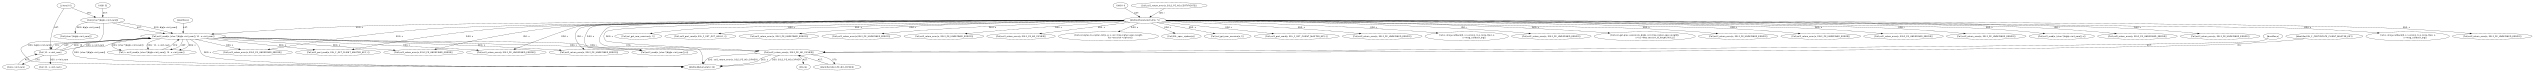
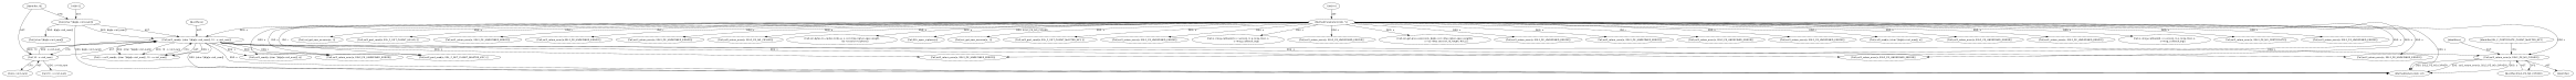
  digraph {
    fontname=Roboto
    node [fontname=Roboto]
    edge [fontname=Roboto]
    n1 [label="(Call,ssl2_return_error(s, SSL2_PE_NO_CIPHER))"]
    n2 [label="(Identifier,SSL2_PE_NO_CIPHER)"]
    n3 [label="(MethodReturn,static int)"]
-   n4 [label="(Block,)"]
+   n4 [label="(Identifier,)"]
    n5 [label="(Call,ssl2_read(s, (char *)&(p[s->init_num]), 10 - s->init_num))"]
    n6 [label="(Call,10 - s->init_num)"]
    n7 [label="(Call,ssl2_return_error(s, SSL2_PE_UNDEFINED_ERROR))"]
    n8 [label="(Call,ssl2_return_error(s, SSL2_PE_UNDEFINED_ERROR))"]
    n9 [label="(Call,ssl2_return_error(s, SSL2_PE_UNDEFINED_ERROR))"]
    n10 [label="(Call,i = ssl2_read(s, (char *)&(p[s->init_num]), 10 - s->init_num))"]
    n11 [label="(Call,ssl2_read(s, (char *)&(p[s->init_num]), n))"]
    n12 [label="(Call,ssl2_return_error(s, SSL2_PE_UNDEFINED_ERROR))"]
    n13 [label="(Call,ssl2_part_read(s, SSL_F_GET_CLIENT_MASTER_KEY, i))"]
    n14 [label="(Call,10 - s->init_num)"]
    n15 [label="(Call,s->init_num)"]
    n16 [label="(MethodParameterIn,SSL *s)"]
    n17 [label="(Call,ssl_get_new_session(s, 1))"]
-   n18 [label="(Call,ssl2_part_read(s, SSL_F_GET_GET_HELLO, i))"]
+   n18 [label="(Call,ssl2_part_read(s, SSL_F_GET_CLIENT_HELLO, i))"]
    n19 [label="(Call,ssl2_return_error(s, SSL2_PE_UNDEFINED_ERROR))"]
    n20 [label="(Call,ssl2_return_error(s,SSL2_PE_UNDEFINED_ERROR))"]
    n21 [label="(Call,ssl2_return_error(s, SSL2_PE_UNDEFINED_ERROR))"]
    n22 [label="(Call,ssl2_return_error(s, SSL2_PE_NO_CIPHER))"]
    n23 [label="(Call,ssl_bytes_to_cipher_list(s, p, s->s2->tmp.cipher_spec_length,\n                                      &s->session->ciphers))"]
    n24 [label="(Call,SSL_spec_ciphers(s))"]
    n25 [label="(Call,ssl_get_new_session(s, 1))"]
    n26 [label="(Call,ssl2_part_read(s, SSL_F_GET_CLIENT_MASTER_KEY, i))"]
    n27 [label="(Call,ssl2_return_error(s, SSL2_PE_UNDEFINED_ERROR))"]
    n28 [label="(Call,s->msg_callback(0, s->version, 0, p, (size_t)len, s,\n                        s->msg_callback_arg))"]
    n29 [label="(Call,ssl2_return_error(s, SSL2_PE_UNDEFINED_ERROR))"]
    n30 [label="(Call,ssl_get_prev_session(s, &(p[s->s2->tmp.cipher_spec_length]),\n                                 s->s2->tmp.session_id_length, NULL))"]
    n31 [label="(Call,ssl2_return_error(s, SSL2_PE_UNDEFINED_ERROR))"]
    n32 [label="(Call,ssl2_return_error(s, SSL2_PE_UNDEFINED_ERROR))"]
    n33 [label="(Call,ssl2_return_error(s, SSL2_PE_UNDEFINED_ERROR))"]
    n34 [label="(Call,ssl2_return_error(s, SSL2_PE_UNDEFINED_ERROR))"]
    n35 [label="(Call,ssl2_read(s, (char *)&(p[s->init_num]), n))"]
    n36 [label="(Call,ssl2_return_error(s, SSL2_PE_UNDEFINED_ERROR))"]
    n37 [label="(Call,ssl2_return_error(s, SSL2_PE_UNDEFINED_ERROR))"]
    n38 [label="(Call,s->msg_callback(0, s->version, 0, p, (size_t)len, s,\n                        s->msg_callback_arg))"]
    n39 [label="(Call,ssl2_return_error(s, SSL2_PE_NO_CERTIFICATE))"]
    n40 [label="(Call,ssl2_return_error(s, SSL2_PE_UNDEFINED_ERROR))"]
    1000118
    n42 [label="(Call,(char *)&(p[s->init_num]))"]
    n43 [label="(Call,(char *)&(p[s->init_num]))"]
    n44 [label="(Identifier,s)"]
    n45 [label="(Identifier,SSL_F_CERTIFICATE_CLIENT_MASTER_KEY)"]
-   n46 [label="(Literal,10)"]
+   n46 [label="(Identifier,10)"]
    n47 [label="(Identifier,s)"]
    1000152
    n1 -> n2 [label="CFG: "]
    n1 -> n3 [label="DDG: SSL2_PE_NO_CIPHER"]
    n1 -> n3 [label="DDG: ssl2_return_error(s, SSL2_PE_NO_CIPHER)"]
    n1 -> n3 [label="DDG: s"]
    n1 -> n4 [label="AST: "]
    n2 -> n1 [label="AST: "]
    n5 -> n1 [label="DDG: s"]
    n5 -> n3 [label="DDG: (char *)&(p[s->init_num])"]
    n5 -> n3 [label="DDG: s"]
    n5 -> n6 [label="CFG: "]
    n5 -> n7 [label="DDG: s"]
    n5 -> n8 [label="DDG: s"]
    n5 -> n9 [label="DDG: s"]
    n5 -> n10 [label="AST: "]
    n5 -> n10 [label="DDG: s"]
    n5 -> n10 [label="DDG: (char *)&(p[s->init_num])"]
    n5 -> n10 [label="DDG: 10 - s->init_num"]
    n5 -> n11 [label="DDG: s"]
    n5 -> n12 [label="DDG: s"]
    n5 -> n13 [label="DDG: s"]
    n6 -> n5 [label="AST: "]
    n6 -> n5 [label="DDG: 10"]
    n6 -> n5 [label="DDG: s->init_num"]
    n6 -> n14 [label="DDG: s->init_num"]
    n6 -> n15 [label="CFG: "]
    n10 -> n5 [label="CFG: "]
    n15 -> n6 [label="AST: "]
    n16 -> n1 [label="DDG: s"]
-   n16 -> n3 [label="CFG: "]
+   n16 -> n3 [label="DDG: s"]
    n16 -> n5 [label="DDG: s"]
    n16 -> n7 [label="DDG: s"]
    n16 -> n8 [label="DDG: s"]
    n16 -> n9 [label="DDG: s"]
    n16 -> n11 [label="DDG: s"]
    n16 -> n12 [label="DDG: s"]
    n16 -> n13 [label="DDG: s"]
    n16 -> n17 [label="DDG: s"]
    n16 -> n18 [label="DDG: s"]
    n16 -> n19 [label="DDG: s"]
    n16 -> n20 [label="DDG: s"]
    n16 -> n21 [label="DDG: s"]
    n16 -> n22 [label="DDG: s"]
    n16 -> n23 [label="DDG: s"]
-   n16 -> n24 [label="DDG: s"]
+   n16 -> n24 [label="DDG: SSL2_PE_NO_CIPHER"]
    n16 -> n25 [label="DDG: s"]
    n16 -> n26 [label="DDG: s"]
    n16 -> n27 [label="DDG: s"]
    n16 -> n28 [label="DDG: s"]
    n16 -> n29 [label="DDG: s"]
    n16 -> n30 [label="DDG: s"]
    n16 -> n31 [label="DDG: s"]
    n16 -> n32 [label="DDG: s"]
    n16 -> n33 [label="DDG: s"]
    n16 -> n34 [label="DDG: s"]
    n16 -> n35 [label="DDG: s"]
    n16 -> n36 [label="DDG: s"]
    n16 -> n37 [label="DDG: s"]
    n16 -> n38 [label="DDG: s"]
-   n39 -> n16 [label="DDG: s"]
+   n16 -> n39 [label="DDG: s"]
    n16 -> n40 [label="DDG: s"]
    1000118 -> n16 [label="AST: "]
    n42 -> n3 [label="DDG: &(p[s->init_num])"]
    n42 -> n5 [label="AST: "]
    n42 -> n5 [label="DDG: &(p[s->init_num])"]
    n42 -> n43 [label="DDG: &(p[s->init_num])"]
    n44 -> n1 [label="AST: "]
    n45 -> n1 [label="CFG: "]
    n46 -> n6 [label="AST: "]
    n46 -> n42 [label="CFG: "]
    n47 -> n5 [label="AST: "]
    1000152 -> n42 [label="AST: "]
  }
